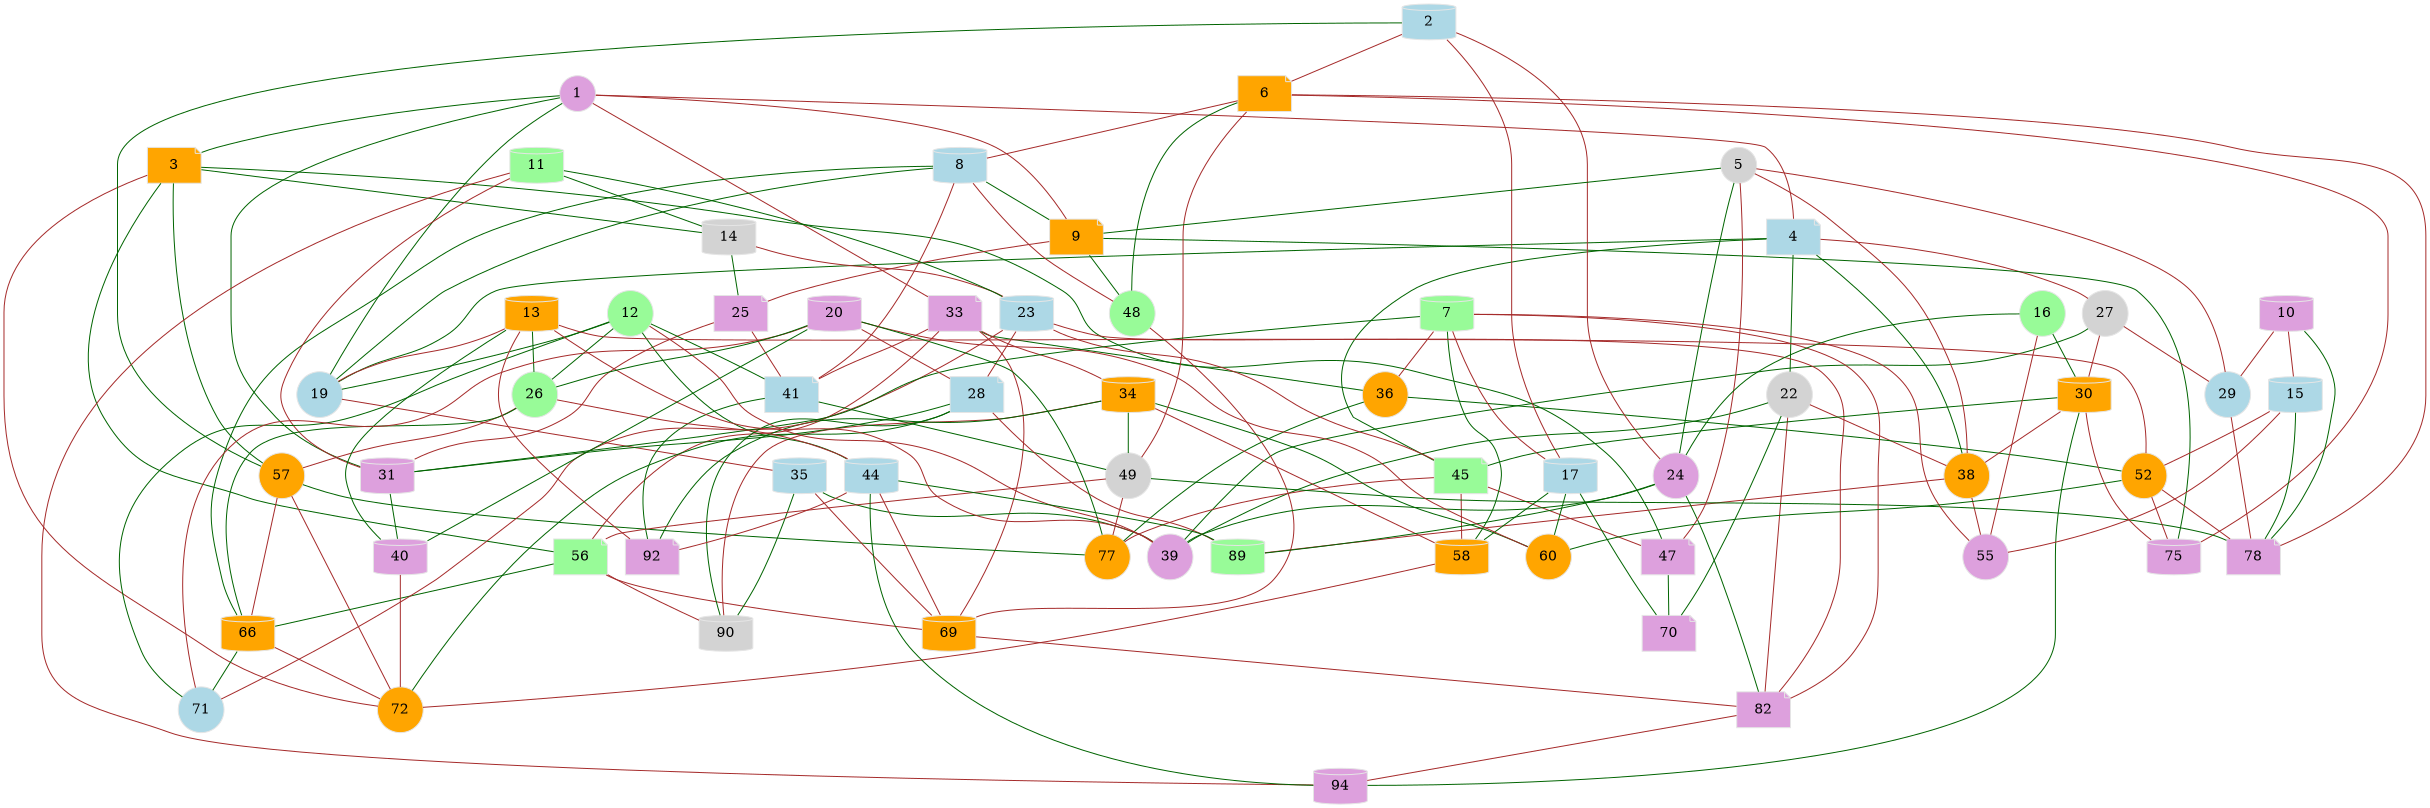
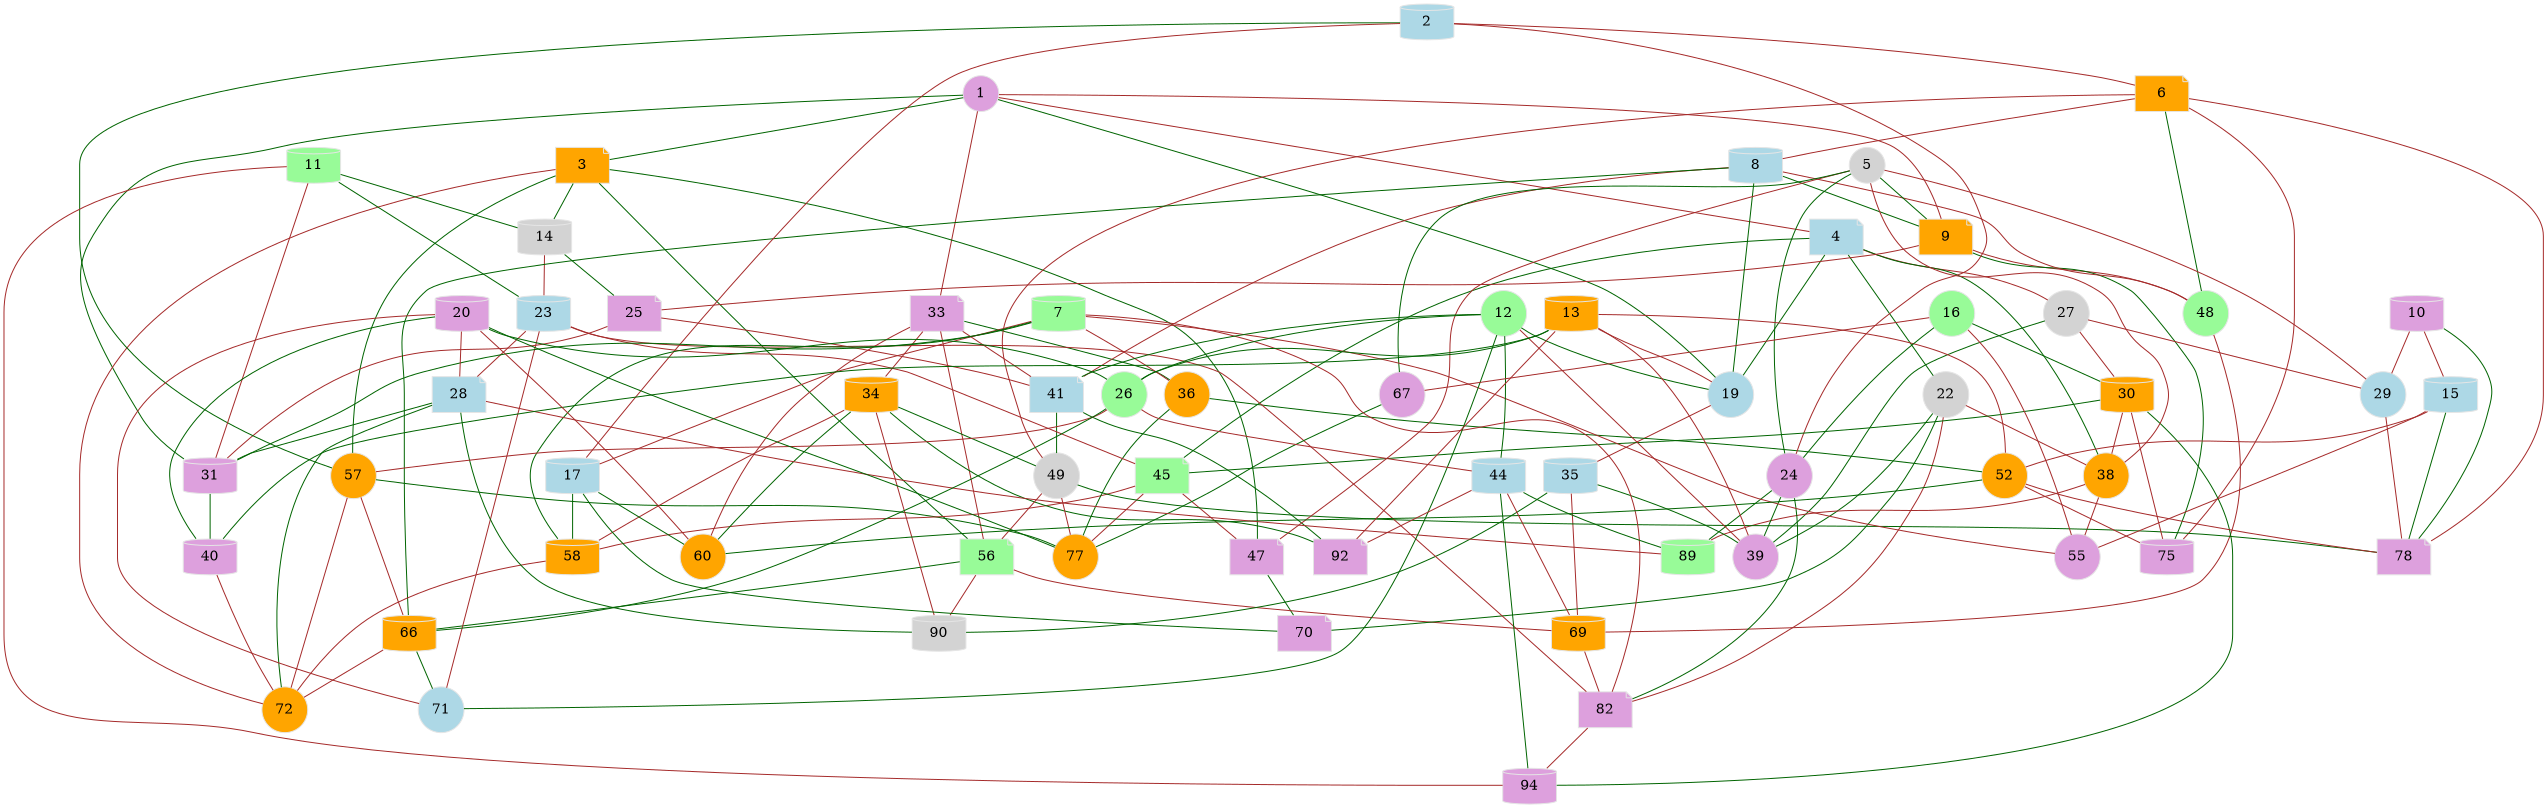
  graph {
    node [color=gray90 fillcolor=plum shape=cylinder style=filled]
    edge [color=brown]
    1 [shape=circle super="+43"]
    3 [fillcolor=orange shape=note super="+93"]
    4 [fillcolor=lightblue shape=note super="+65"]
    9 [fillcolor=orange shape=note super="+42"]
    19 [fillcolor=lightblue shape=circle super="+51"]
    31 [super="+73"]
    33 [shape=note super="+74"]
    57 [fillcolor=orange shape=circle super="+87"]
    14 [fillcolor=lightgrey]
    47 [shape=note]
    56 [fillcolor=palegreen shape=note super="+62"]
    72 [fillcolor=orange shape=circle super="+100"]
    22 [fillcolor=lightgrey shape=circle super="+98"]
    27 [fillcolor=lightgrey shape=circle]
    38 [fillcolor=orange shape=circle super="+59"]
    45 [fillcolor=palegreen shape=note super="+84"]
    48 [fillcolor=palegreen shape=circle]
    75
    25 [shape=note]
    35 [fillcolor=lightblue]
    40
    36 [fillcolor=orange shape=circle]
    41 [fillcolor=lightblue shape=note super="+101"]
    34 [fillcolor=orange super="+83"]
    69 [fillcolor=orange super="+97"]
    6 [fillcolor=orange shape=note super="+68"]
    8 [fillcolor=lightblue super="+18"]
    49 [fillcolor=lightgrey shape=circle super="+88"]
    78 [shape=note super="+80"]
    2 [fillcolor=lightblue]
    17 [fillcolor=lightblue super="+37"]
    24 [shape=circle super="+58"]
    n33 [fillcolor=orange label=58 super="+54"]
    60 [fillcolor=orange shape=circle]
    70 [shape=note]
    82 [shape=note super="+95"]
    39 [shape=circle super="+53"]
    89 [fillcolor=palegreen]
    66 [fillcolor=orange super="+81"]
    77 [fillcolor=orange shape=circle super="+86"]
    23 [fillcolor=lightblue super="+76"]
    90 [fillcolor=lightgrey]
    29 [fillcolor=lightblue shape=circle super="+91"]
    30 [fillcolor=orange super="+79"]
    55 [shape=circle]
    5 [fillcolor=lightgrey shape=circle super="+32"]
+   67 [shape=circle]
    7 [fillcolor=palegreen super="+46"]
    52 [fillcolor=orange shape=circle super="+99"]
    94
    92 [shape=note]
    71 [fillcolor=lightblue shape=circle]
    10
    15 [fillcolor=lightblue]
    11 [fillcolor=palegreen]
    28 [fillcolor=lightblue shape=note super="+63"]
    12 [fillcolor=palegreen shape=circle super="+85"]
    26 [fillcolor=palegreen shape=circle super="+64"]
    44 [fillcolor=lightblue super="+61"]
    13 [fillcolor=orange super="+21"]
    16 [fillcolor=palegreen shape=circle]
    20 [super="+96"]
    1 -- 3 [color=darkgreen]
    1 -- 4
    1 -- 9
    1 -- 19 [color=darkgreen]
    1 -- 31 [color=darkgreen]
    1 -- 33
    3 -- 57 [color=darkgreen]
    3 -- 14 [color=darkgreen]
    3 -- 47 [color=darkgreen]
    3 -- 56 [color=darkgreen]
    3 -- 72
    4 -- 19 [color=darkgreen]
    4 -- 22 [color=darkgreen]
    4 -- 27
    4 -- 38 [color=darkgreen]
    4 -- 45 [color=darkgreen]
-   9 -- 48 [color=darkgreen]
+   9 -- 48
    9 -- 75 [color=darkgreen]
    9 -- 25
    19 -- 35
    31 -- 40 [color=darkgreen]
    33 -- 56
    33 -- 36 [color=darkgreen]
    33 -- 41
    33 -- 34
-   33 -- 69
+   33 -- 60
    57 -- 72
    57 -- 66
    57 -- 77 [color=darkgreen]
    14 -- 25 [color=darkgreen]
    14 -- 23
    47 -- 70 [color=darkgreen]
    56 -- 69
    56 -- 66 [color=darkgreen]
    56 -- 90
    22 -- 38
    22 -- 70 [color=darkgreen weight=2]
    22 -- 82
    22 -- 39 [color=darkgreen]
    27 -- 39 [color=darkgreen]
    27 -- 29
    27 -- 30
    38 -- 89
    38 -- 55
    45 -- 47
    45 -- n33
    45 -- 77
    48 -- 69
    25 -- 31
    25 -- 41
    35 -- 69
    35 -- 39 [color=darkgreen]
    35 -- 90 [color=darkgreen]
    40 -- 72
    36 -- 77 [color=darkgreen]
    36 -- 52 [color=darkgreen]
    41 -- 49 [color=darkgreen]
    41 -- 92 [color=darkgreen]
    34 -- 49 [color=darkgreen]
    34 -- n33
    34 -- 60 [color=darkgreen]
    34 -- 90
    34 -- 92 [color=darkgreen]
    69 -- 82
    6 -- 48 [color=darkgreen]
    6 -- 75
    6 -- 8
    6 -- 49
    6 -- 78
    8 -- 9 [color=darkgreen]
    8 -- 19 [color=darkgreen]
    8 -- 48
    8 -- 41
    8 -- 66 [color=darkgreen]
    49 -- 56
    49 -- 78 [color=darkgreen]
    49 -- 77
    2 -- 57 [color=darkgreen]
    2 -- 6
    2 -- 17
    2 -- 24
    17 -- n33 [color=darkgreen weight=2]
    17 -- 60 [color=darkgreen]
    17 -- 70 [color=darkgreen]
    24 -- 82 [color=darkgreen]
    24 -- 39 [color=darkgreen]
    24 -- 89 [color=darkgreen]
    n33 -- 72
    82 -- 94
    66 -- 72
    66 -- 71 [color=darkgreen]
    23 -- 45
    23 -- 82
    23 -- 71
    23 -- 28
    29 -- 78
    30 -- 38
    30 -- 45 [color=darkgreen]
    30 -- 75
    30 -- 94 [color=darkgreen]
    5 -- 9 [color=darkgreen]
    5 -- 47
    5 -- 38
    5 -- 24 [color=darkgreen]
    5 -- 29
+   5 -- 67 [color=darkgreen]
+   67 -- 77 [color=darkgreen]
    7 -- 31 [color=darkgreen]
    7 -- 36
    7 -- 17
    7 -- n33 [color=darkgreen]
    7 -- 82
    7 -- 55
    52 -- 75
    52 -- 78
    52 -- 60 [color=darkgreen]
    10 -- 78 [color=darkgreen]
    10 -- 29 [weight=2]
    10 -- 15
    15 -- 78 [color=darkgreen]
    15 -- 55
    15 -- 52
    11 -- 31
    11 -- 14 [color=darkgreen]
    11 -- 23 [color=darkgreen]
    11 -- 94
    28 -- 31 [color=darkgreen]
    28 -- 72 [color=darkgreen]
    28 -- 89
    28 -- 90 [color=darkgreen]
    12 -- 19 [color=darkgreen]
    12 -- 41 [color=darkgreen]
    12 -- 39
    12 -- 71 [color=darkgreen]
    12 -- 26 [color=darkgreen]
    12 -- 44 [color=darkgreen]
    26 -- 57
    26 -- 66 [color=darkgreen]
    26 -- 44
    44 -- 69
    44 -- 89 [color=darkgreen]
    44 -- 94 [color=darkgreen]
    44 -- 92
    13 -- 19
    13 -- 40 [color=darkgreen]
    13 -- 39
    13 -- 52
    13 -- 92
    13 -- 26 [color=darkgreen]
    16 -- 24 [color=darkgreen]
    16 -- 30 [color=darkgreen]
    16 -- 55
+   16 -- 67
    20 -- 40 [color=darkgreen]
    20 -- 60
    20 -- 77 [color=darkgreen]
    20 -- 71
    20 -- 28
    20 -- 26 [color=darkgreen]
  }
